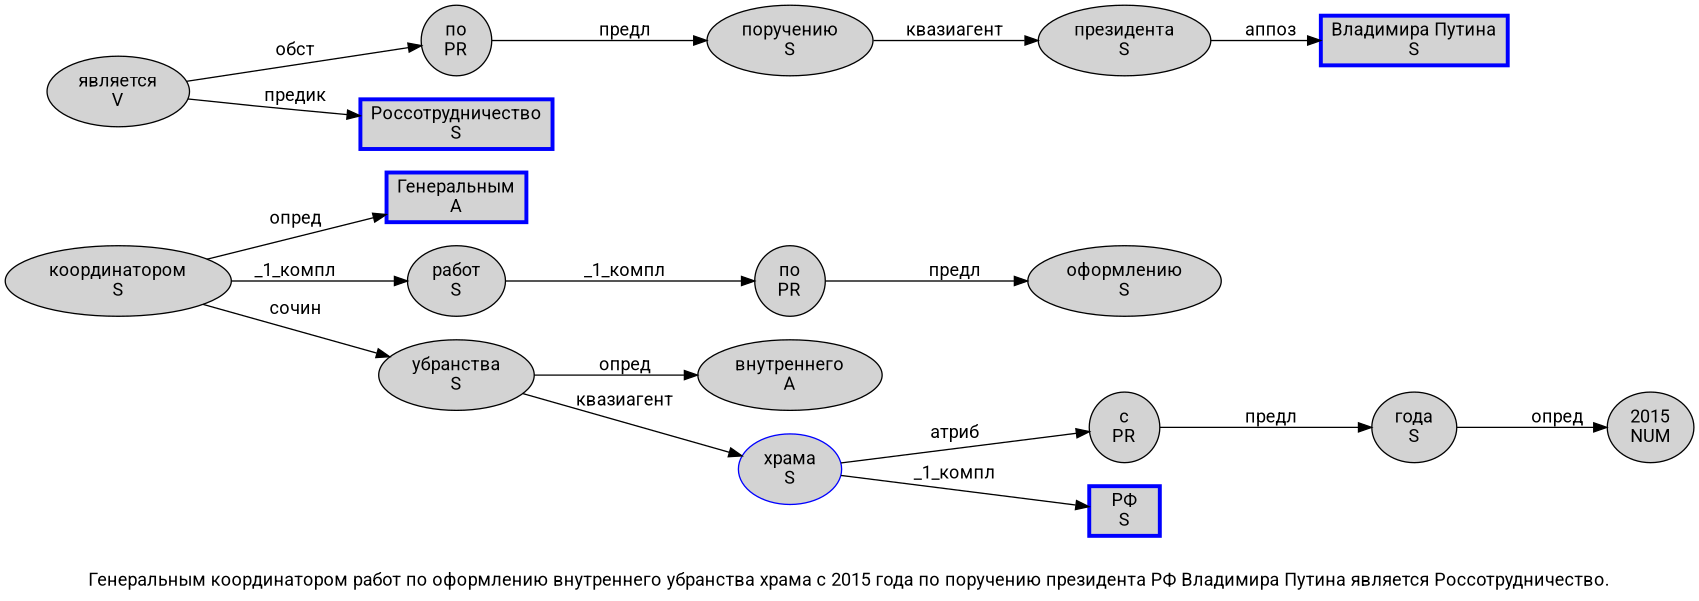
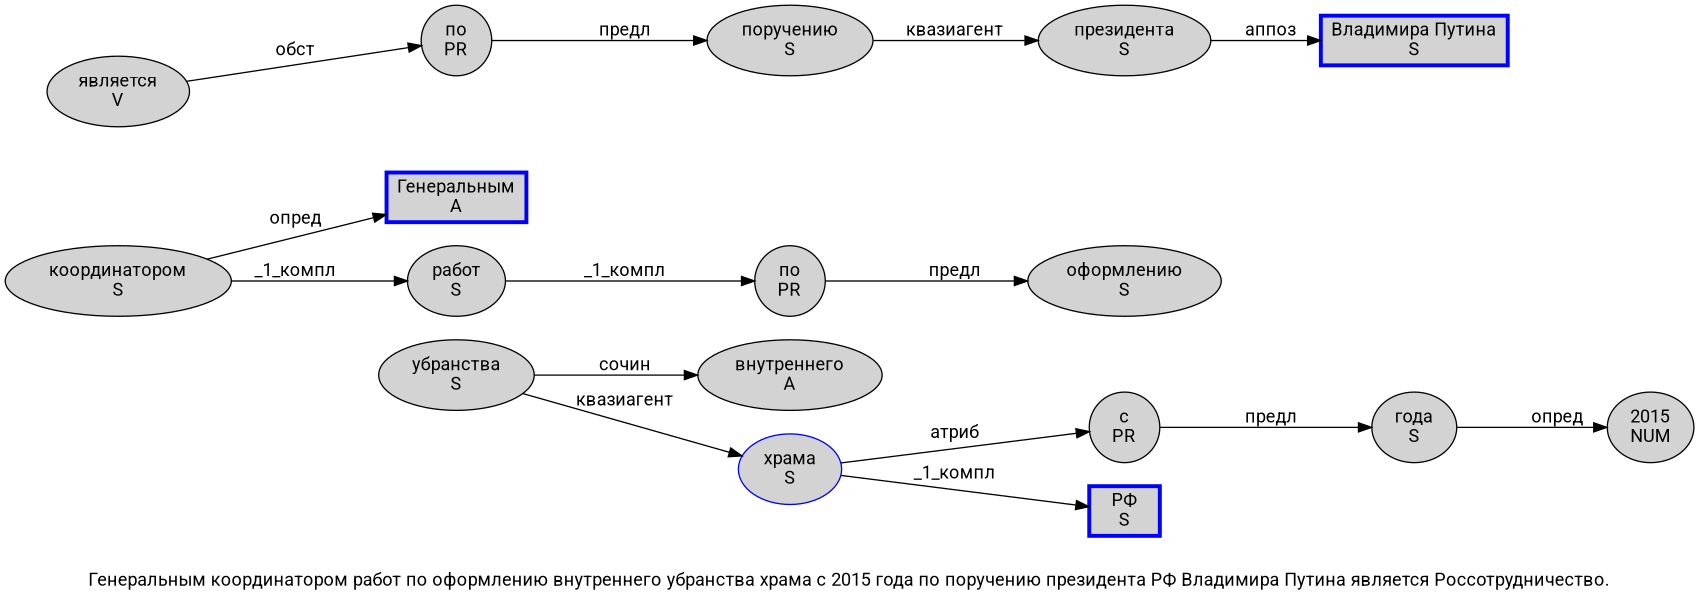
  digraph {
    fontname=Roboto
    label="Генеральным координатором работ по оформлению внутреннего убранства храма с 2015 года по поручению президента РФ Владимира Путина является Россотрудничество."
    rankdir=LR
    node [fillcolor=lightgray fontname=Roboto penwidth=1 shape=ellipse style=filled]
    edge [fontname=Roboto]
    n1 [color=blue label="Генеральным\nA" penwidth=3 shape=box]
    n2 [label="координатором\nS"]
    n3 [label="работ\nS"]
    n4 [label="убранства\nS"]
    n5 [label="по\nPR"]
    n6 [label="внутреннего\nA"]
    n7 [color=blue label="храма\nS"]
    n8 [label="оформлению\nS"]
    n9 [label="с\nPR"]
    n10 [color=blue label="РФ\nS" penwidth=3 shape=box]
    n11 [label="года\nS"]
    n12 [label="2015\nNUM"]
    n13 [label="по\nPR"]
    n14 [label="поручению\nS"]
    n15 [label="президента\nS"]
    n16 [color=blue label="Владимира Путина\nS" penwidth=3 shape=box]
    n17 [label="является\nV"]
-   n18 [color=blue label="Россотрудничество\nS" penwidth=3 shape=box]
    n2 -> n1 [label="опред"]
    n2 -> n3 [label="_1_компл"]
-   n2 -> n4 [label="сочин"]
    n3 -> n5 [label="_1_компл"]
-   n4 -> n6 [label="опред"]
+   n4 -> n6 [label="сочин"]
    n4 -> n7 [label="квазиагент"]
    n5 -> n8 [label="предл"]
    n7 -> n9 [label="атриб"]
    n7 -> n10 [label="_1_компл"]
    n9 -> n11 [label="предл"]
    n11 -> n12 [label="опред"]
    n13 -> n14 [label="предл"]
    n14 -> n15 [label="квазиагент"]
    n15 -> n16 [label="аппоз"]
    n17 -> n13 [label="обст"]
-   n17 -> n18 [label="предик"]
  }
